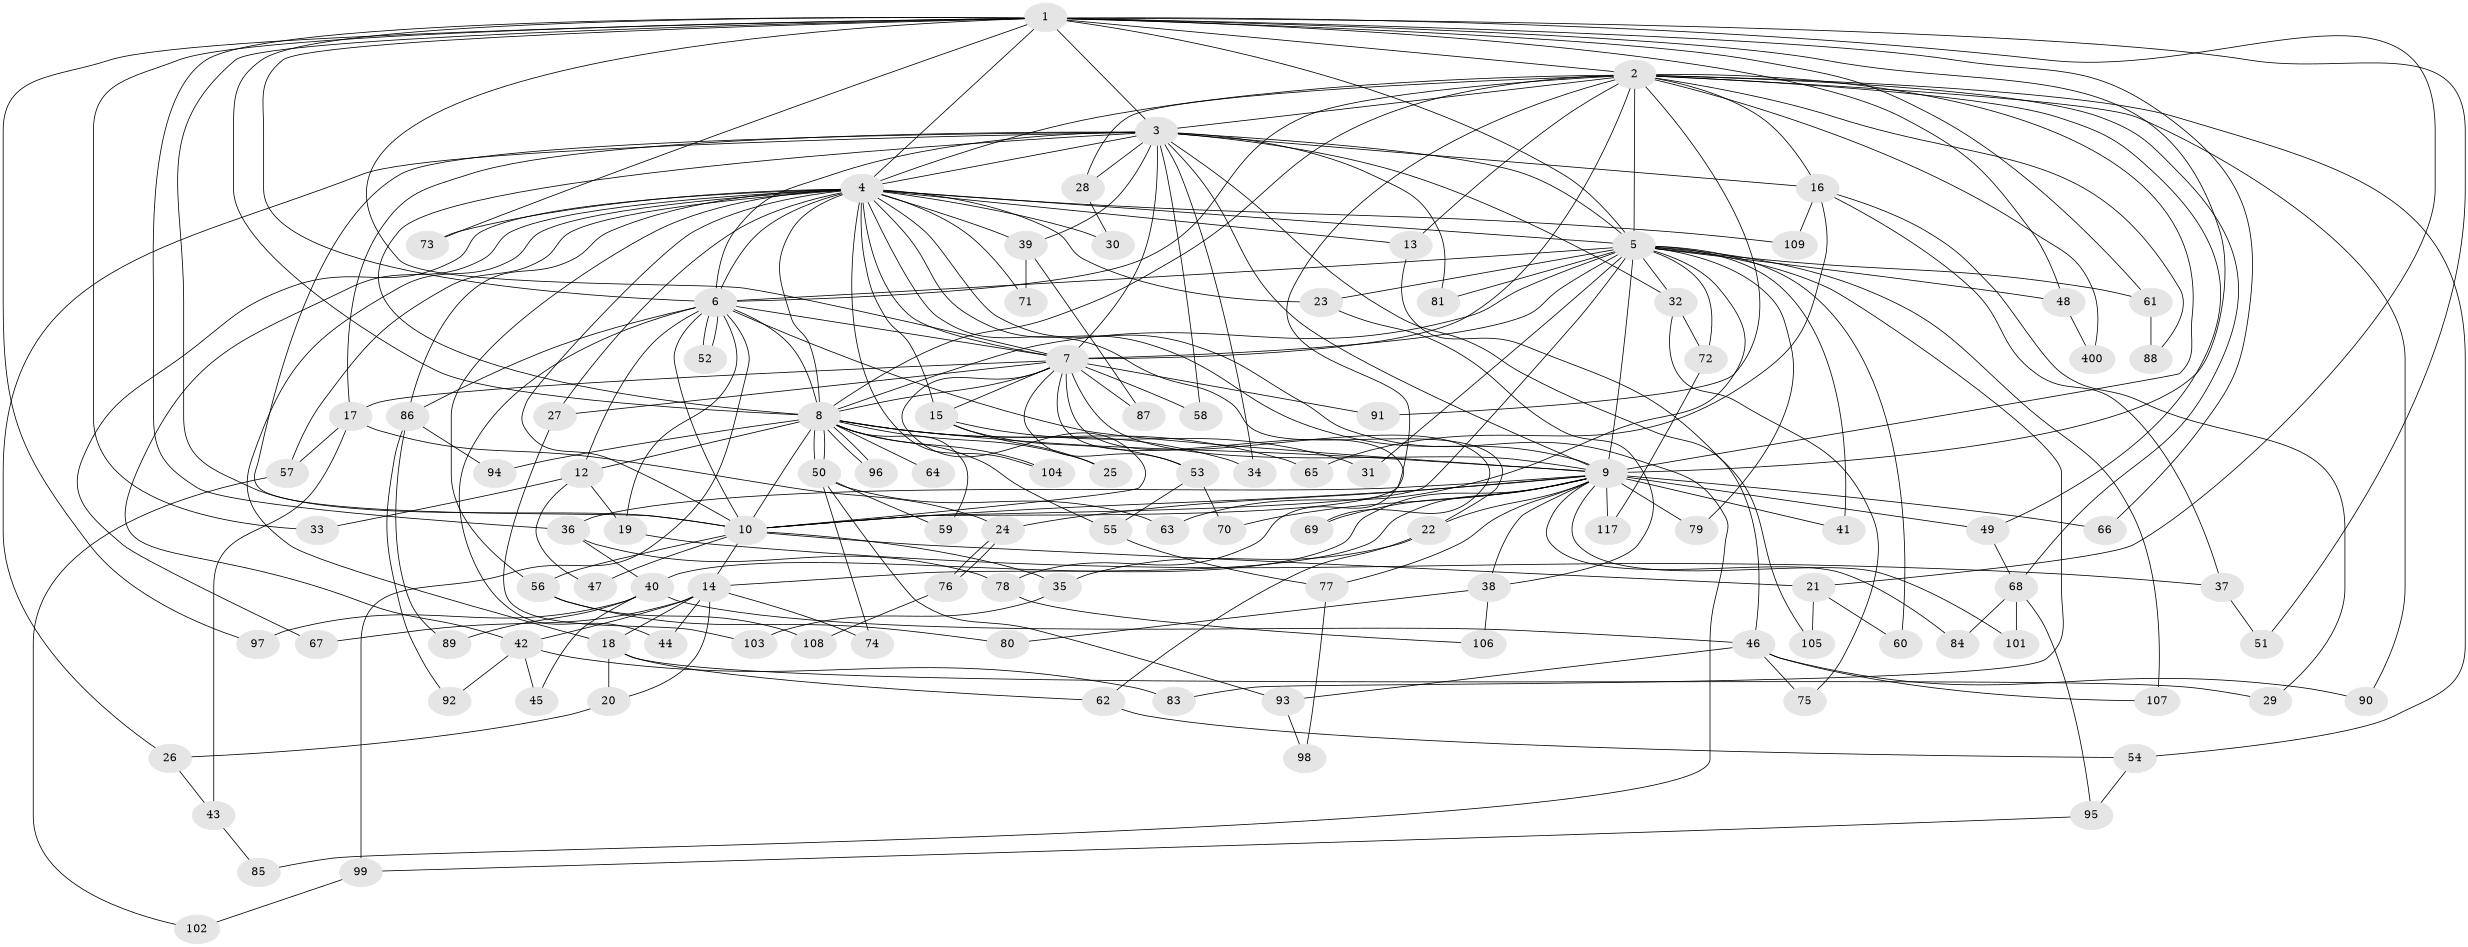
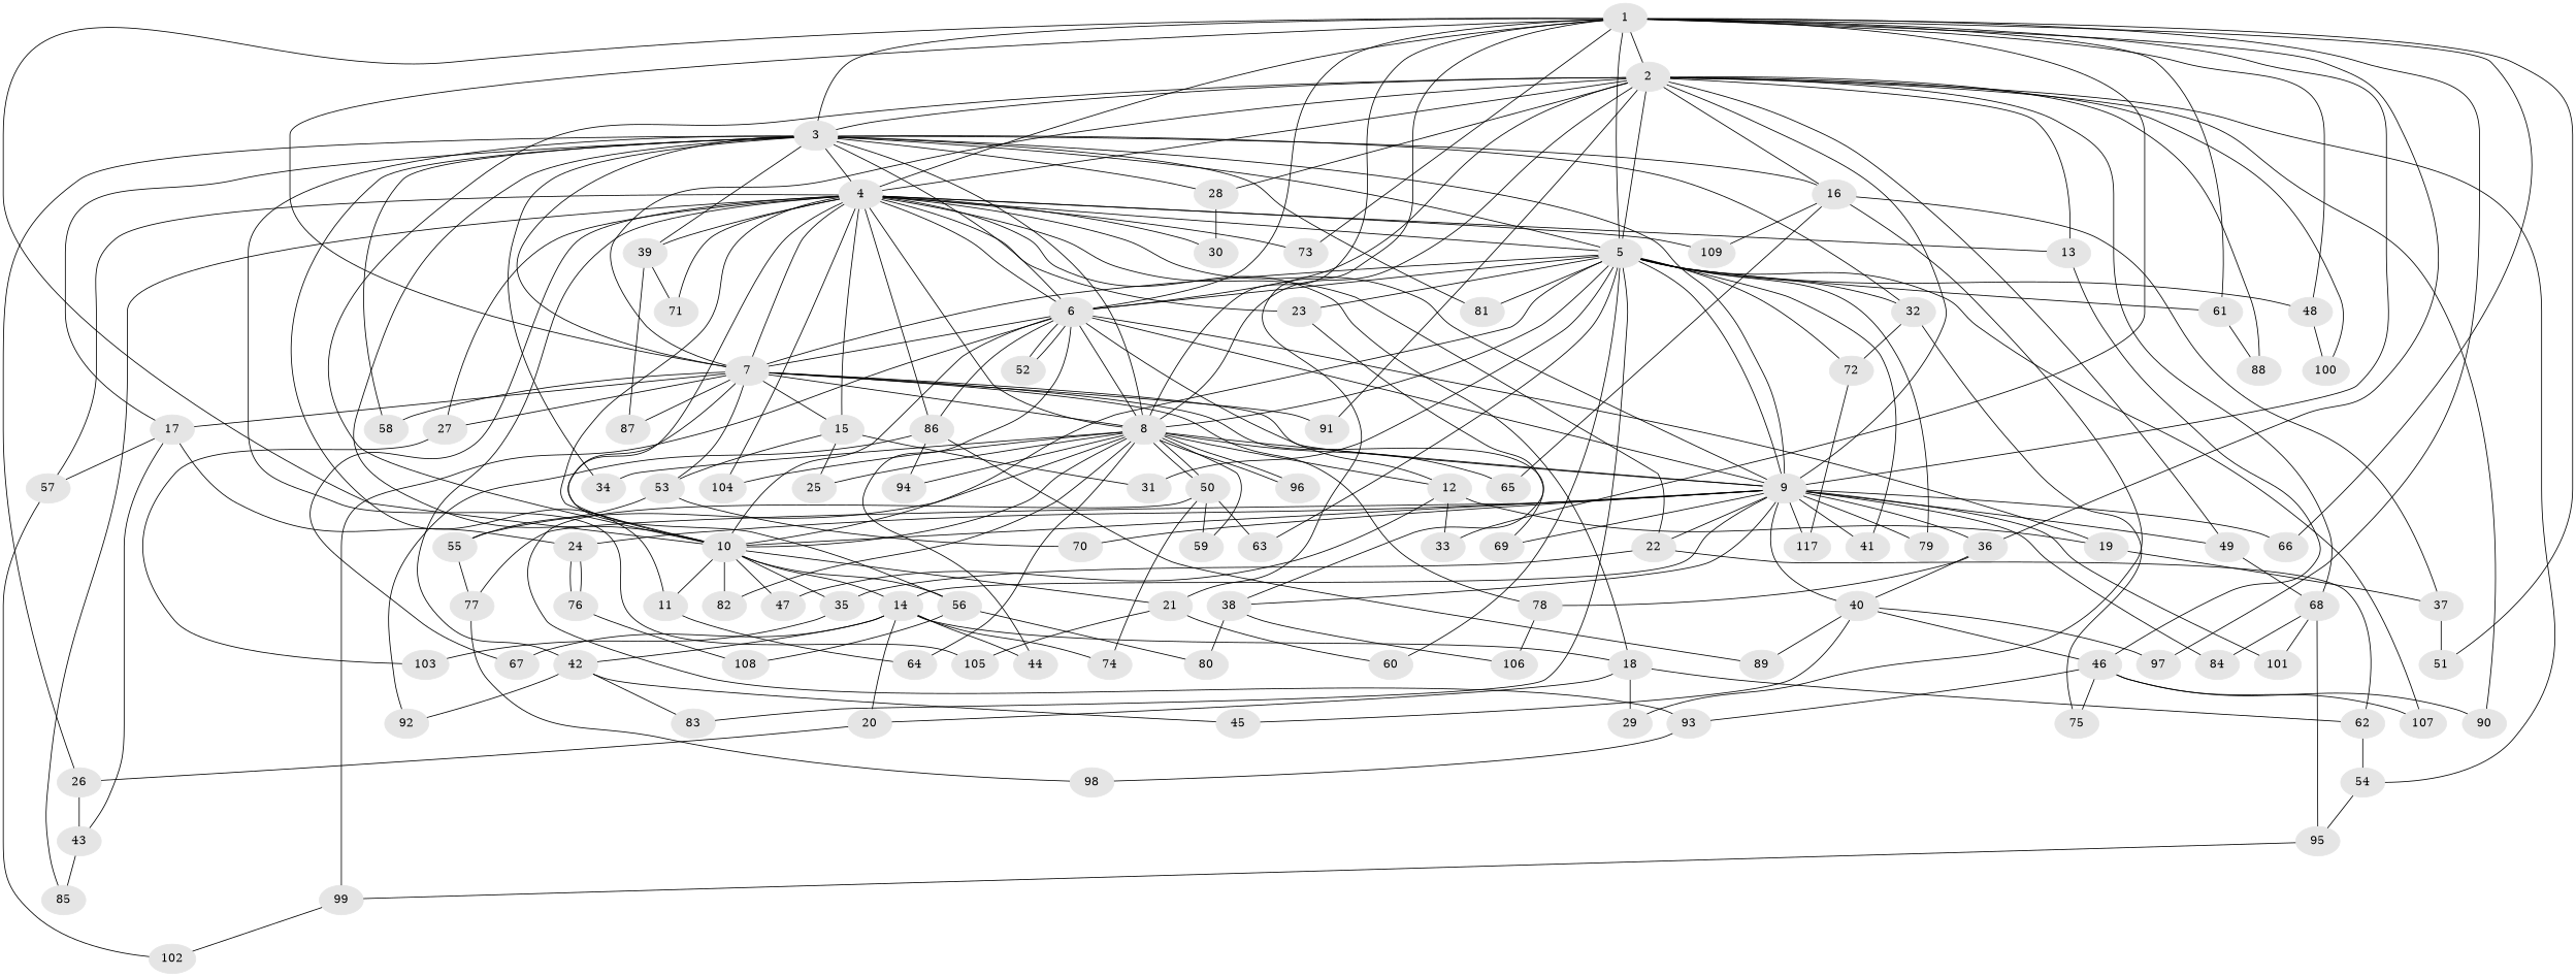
  graph {
    node [color=gray90 style=filled]
    1
    2
    3
    4
    5
    6
    7
    8
    9
    10
    21
    33
    36
    48
    51
    61
    66
    73
    97
    13
    16
    28
    49
    54
    68
    88
    90
    91
-   100 [label=400]
+   100
+   11
    17
    26
    32
    34
    39
    58
    81
    105
    15
    18
    22
    23
    27
    30
    42
    56
    57
    67
    71
    85
    86
    104
    109
    31
    41
    60
    63
    72
    79
    83
    107
    12
    19
    44
    52
    99
    53
    69
    78
    87
    25
    50
    55
    59
    64
    65
+   82
    94
    96
    14
    24
    38
    40
    70
    77
    84
    101
    n88 [label=117]
    35
    47
    46
    29
    37
    95
    43
    75
    20
    62
    103
    45
    92
    80
    108
    102
    89
    106
    74
    93
    76
    98
    1 -- 2
    1 -- 3
    1 -- 4
    1 -- 5
    1 -- 6
    1 -- 7
    1 -- 8
    1 -- 9
    1 -- 10
    1 -- 21
    1 -- 33
    1 -- 36
    1 -- 48
    1 -- 51
    1 -- 61
    1 -- 66
    1 -- 73
    1 -- 97
    2 -- 3
    2 -- 4
    2 -- 5
    2 -- 6
    2 -- 7
    2 -- 8
    2 -- 9
    2 -- 10
    2 -- 13
    2 -- 16
    2 -- 28
    2 -- 49
    2 -- 54
    2 -- 68
    2 -- 88
    2 -- 90
    2 -- 91
    2 -- 100
    3 -- 4
    3 -- 5
    3 -- 6
    3 -- 7
    3 -- 8
    3 -- 9
    3 -- 10
    3 -- 16
    3 -- 28
+   3 -- 11
    3 -- 17
    3 -- 26
    3 -- 32
    3 -- 34
    3 -- 39
    3 -- 58
    3 -- 81
    3 -- 105
    4 -- 5
    4 -- 6
    4 -- 7
    4 -- 8
    4 -- 9
    4 -- 10
    4 -- 73
    4 -- 13
    4 -- 39
    4 -- 15
    4 -- 18
    4 -- 22
    4 -- 23
    4 -- 27
    4 -- 30
    4 -- 42
    4 -- 56
    4 -- 57
    4 -- 67
    4 -- 71
    4 -- 85
    4 -- 86
    4 -- 104
    4 -- 109
    5 -- 6
    5 -- 7
    5 -- 8
    5 -- 9
    5 -- 10
    5 -- 48
    5 -- 61
    5 -- 32
    5 -- 81
    5 -- 23
    5 -- 31
    5 -- 41
    5 -- 60
    5 -- 63
    5 -- 72
    5 -- 79
    5 -- 83
    5 -- 107
    6 -- 7
    6 -- 8
    6 -- 9
    6 -- 10
    6 -- 86
    6 -- 12
    6 -- 19
    6 -- 44
    6 -- 52
    6 -- 52
    6 -- 99
    7 -- 8
    7 -- 9
    7 -- 10
    7 -- 91
    7 -- 17
    7 -- 58
    7 -- 15
    7 -- 27
    7 -- 53
    7 -- 69
    7 -- 78
    7 -- 87
    8 -- 9
    8 -- 10
    8 -- 34
    8 -- 104
    8 -- 12
    8 -- 25
    8 -- 50
    8 -- 50
    8 -- 55
    8 -- 59
    8 -- 64
    8 -- 65
+   8 -- 82
    8 -- 94
    8 -- 96
    8 -- 96
    9 -- 10
    9 -- 36
    9 -- 66
    9 -- 49
    9 -- 22
    9 -- 41
    9 -- 79
    9 -- 69
    9 -- 14
    9 -- 24
    9 -- 38
    9 -- 40
    9 -- 70
    9 -- 77
    9 -- 84
    9 -- 101
    9 -- n88
    10 -- 21
+   10 -- 11
    10 -- 56
+   10 -- 82
    10 -- 14
    10 -- 35
    10 -- 47
    21 -- 105
    21 -- 60
    36 -- 78
    36 -- 40
    48 -- 100
    61 -- 88
    13 -- 46
    16 -- 109
    16 -- 65
    16 -- 29
    16 -- 37
    28 -- 30
    49 -- 68
    54 -- 95
    68 -- 84
    68 -- 101
    68 -- 95
+   11 -- 64
    17 -- 57
    17 -- 24
    17 -- 43
    26 -- 43
    32 -- 72
    32 -- 75
    39 -- 71
    39 -- 87
    15 -- 31
    15 -- 53
    15 -- 25
    18 -- 29
    18 -- 20
    18 -- 62
    22 -- 35
    22 -- 62
    23 -- 38
    27 -- 103
    42 -- 83
    42 -- 45
    42 -- 92
    56 -- 80
    56 -- 108
    57 -- 102
    86 -- 94
    86 -- 92
    86 -- 89
    72 -- n88
    12 -- 33
    12 -- 19
    12 -- 47
    19 -- 37
    99 -- 102
    53 -- 55
    53 -- 70
    78 -- 106
    50 -- 63
    50 -- 59
    50 -- 74
    50 -- 93
    55 -- 77
    14 -- 18
    14 -- 42
    14 -- 67
    14 -- 44
    14 -- 20
    14 -- 74
    24 -- 76
    24 -- 76
    38 -- 80
    38 -- 106
    40 -- 97
    40 -- 46
    40 -- 45
    40 -- 89
    77 -- 98
    35 -- 103
    46 -- 90
    46 -- 107
    46 -- 75
    46 -- 93
    37 -- 51
    95 -- 99
    43 -- 85
    20 -- 26
    62 -- 54
    93 -- 98
    76 -- 108
  }
